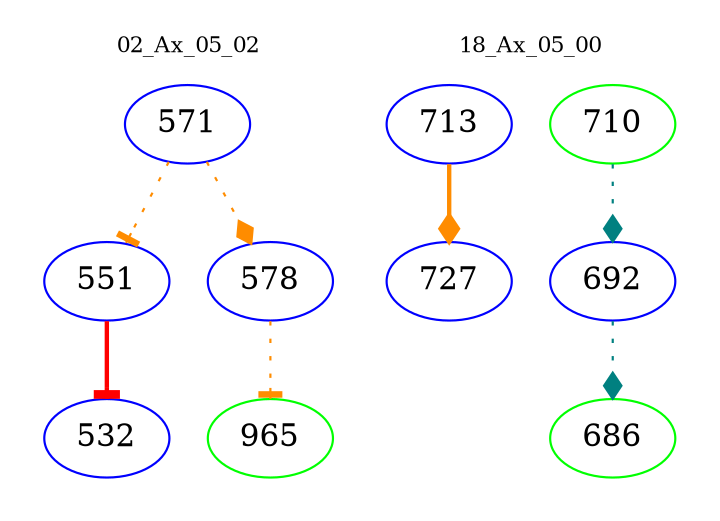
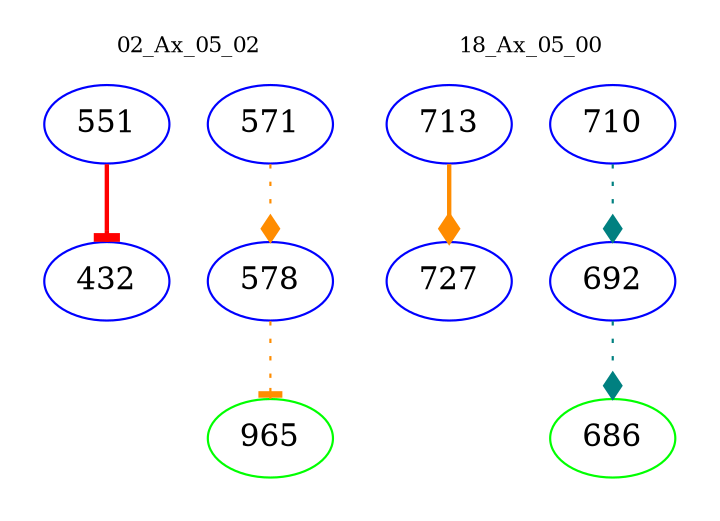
  digraph {
    node [color=blue]
    edge [arrowhead=diamond color=darkorange style=dotted]
    n1 [label=571]
    n2 [label=551]
    n3 [label=578]
-   n4 [label=532]
+   n4 [label=432]
    n5 [color=green label=965]
-   n6 [color=green label=710]
+   n6 [label=710]
    n7 [label=692]
    n8 [label=713]
    n9 [color=green label=686]
    n10 [label=727]
    subgraph cluster_1 {
      color=white
      fontsize=10
      label="02_Ax_05_02"
      n1
      n2
      n3
      n4
      n5
    }
    subgraph cluster_2 {
      color=white
      fontsize=10
      label="18_Ax_05_00"
      n6
      n7
      n8
      n9
      n10
    }
-   n1 -> n2 [arrowhead=tee]
    n1 -> n3
    n2 -> n4 [arrowhead=tee color=red style=bold]
    n3 -> n5 [arrowhead=tee]
    n6 -> n7 [color=teal]
    n7 -> n9 [color=teal]
    n8 -> n10 [style=bold]
  }
